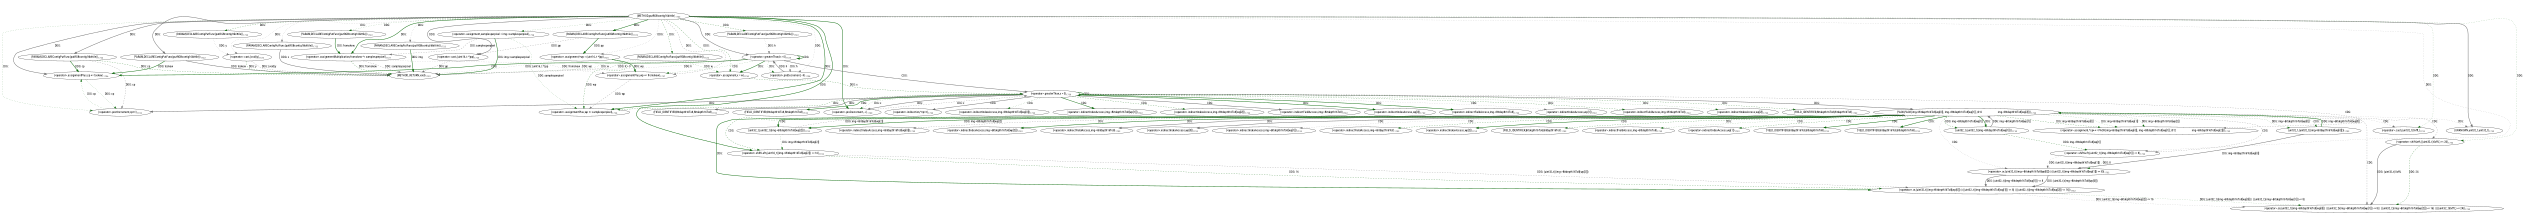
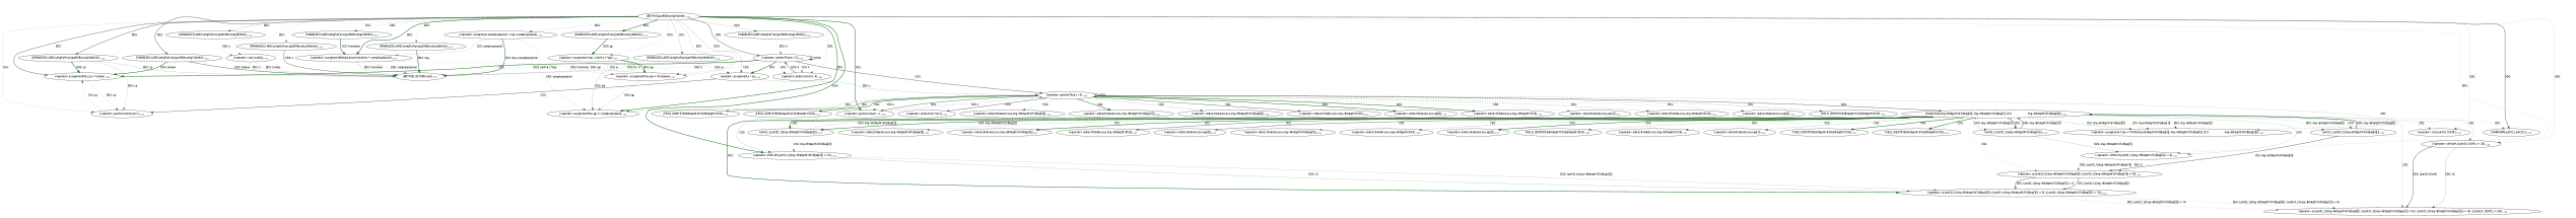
  digraph {
    fontname="Roboto Condensed"
    node [fontname="Roboto Condensed"]
    edge [color=darkgreen fontname="Roboto Condensed" style=bold]
    n1 [label=<(METHOD,putRGBcontig16bittile)<SUB>1722</SUB>>]
    n2 [label=<(PARAM,DECLAREContigPutFunc(putRGBcontig16bittile))<SUB>1722</SUB>>]
    n3 [label=<(PARAM,DECLAREContigPutFunc(putRGBcontig16bittile))<SUB>1722</SUB>>]
    n4 [label=<(PARAM,DECLAREContigPutFunc(putRGBcontig16bittile))<SUB>1722</SUB>>]
    n5 [label=<(PARAM,DECLAREContigPutFunc(putRGBcontig16bittile))<SUB>1722</SUB>>]
    n6 [label=<(PARAM,DECLAREContigPutFunc(putRGBcontig16bittile))<SUB>1722</SUB>>]
    n7 [label=<(PARAM,DECLAREContigPutFunc(putRGBcontig16bittile))<SUB>1722</SUB>>]
    n8 [label=<(PARAM,DECLAREContigPutFunc(putRGBcontig16bittile))<SUB>1722</SUB>>]
    n9 [label=<(PARAM,DECLAREContigPutFunc(putRGBcontig16bittile))<SUB>1722</SUB>>]
    n10 [label=<(PARAM,DECLAREContigPutFunc(putRGBcontig16bittile))<SUB>1722</SUB>>]
    n11 [label=<(&lt;operator&gt;.assignment,samplesperpixel = img-&gt;samplesperpixel)<SUB>1724</SUB>>]
    n12 [label=<(&lt;operator&gt;.assignment,*wp = (uint16_t *)pp)<SUB>1725</SUB>>]
    n13 [label=<(&lt;operator&gt;.cast,(void)y)<SUB>1726</SUB>>]
    n14 [label=<(&lt;operator&gt;.assignmentMultiplication,fromskew *= samplesperpixel)<SUB>1727</SUB>>]
    n15 [label=<(&lt;operator&gt;.greaterThan,h &gt; 0)<SUB>1728</SUB>>]
    n16 [label=<(&lt;operator&gt;.preDecrement,--h)<SUB>1728</SUB>>]
-   n17 [label=<(&lt;operator&gt;.cast,(uint16_t *)pp)<SUB>1725</SUB>>]
    n18 [label=<(&lt;operator&gt;.assignmentPlus,cp += toskew)<SUB>1736</SUB>>]
    n19 [label=<(&lt;operator&gt;.assignmentPlus,wp += fromskew)<SUB>1737</SUB>>]
    n20 [label=<(&lt;operator&gt;.preDecrement,--x)<SUB>1730</SUB>>]
    n21 [label=<(&lt;operator&gt;.assignment,x = w)<SUB>1730</SUB>>]
    n22 [label=<(&lt;operator&gt;.assignmentPlus,wp += samplesperpixel)<SUB>1734</SUB>>]
    n23 [label=<(&lt;operator&gt;.postIncrement,cp++)<SUB>1732</SUB>>]
    n24 [label=<(&lt;operator&gt;.shiftLeft,((uint32_t)0xffL) &lt;&lt; 24)<SUB>1732</SUB>>]
    n25 [label=<(&lt;operator&gt;.shiftLeft,(uint32_t)(img-&gt;Bitdepth16To8[wp[2]]) &lt;&lt; 16)<SUB>1732</SUB>>]
    n26 [label=<(&lt;operator&gt;.cast,(uint32_t)0xffL)<SUB>1732</SUB>>]
    n27 [label=<(&lt;operator&gt;.shiftLeft,(uint32_t)(img-&gt;Bitdepth16To8[wp[1]]) &lt;&lt; 8)<SUB>1732</SUB>>]
    n28 [label=<(UNKNOWN,uint32_t,uint32_t)<SUB>1732</SUB>>]
    n29 [label=<(METHOD_RETURN,void)<SUB>1722</SUB>>]
    n30 [label=<(&lt;operator&gt;.greaterThan,x &gt; 0)<SUB>1730</SUB>>]
    n31 [label=<(&lt;operator&gt;.assignment,*cp++ = PACK(img-&gt;Bitdepth16To8[wp[0]], img-&gt;Bitdepth16To8[wp[1]],\012                         img-&gt;Bitdepth16To8[wp[2]]))<SUB>1732</SUB>>]
    n32 [label=<(PACK,PACK(img-&gt;Bitdepth16To8[wp[0]], img-&gt;Bitdepth16To8[wp[1]],\012                         img-&gt;Bitdepth16To8[wp[2]]))<SUB>1732</SUB>>]
    n33 [label=<(&lt;operator&gt;.indirection,*cp++)<SUB>1732</SUB>>]
    n34 [label=<(&lt;operator&gt;.indirectIndexAccess,img-&gt;Bitdepth16To8[wp[0]])<SUB>1732</SUB>>]
    n35 [label=<(&lt;operator&gt;.indirectIndexAccess,img-&gt;Bitdepth16To8[wp[1]])<SUB>1732</SUB>>]
    n36 [label=<(&lt;operator&gt;.indirectIndexAccess,img-&gt;Bitdepth16To8[wp[2]])<SUB>1732</SUB>>]
    n37 [label=<(&lt;operator&gt;.indirectFieldAccess,img-&gt;Bitdepth16To8)<SUB>1732</SUB>>]
    n38 [label=<(&lt;operator&gt;.indirectIndexAccess,wp[0])<SUB>1732</SUB>>]
    n39 [label=<(&lt;operator&gt;.indirectFieldAccess,img-&gt;Bitdepth16To8)<SUB>1732</SUB>>]
    n40 [label=<(&lt;operator&gt;.indirectIndexAccess,wp[1])<SUB>1732</SUB>>]
    n41 [label=<(&lt;operator&gt;.indirectFieldAccess,img-&gt;Bitdepth16To8)<SUB>1732</SUB>>]
    n42 [label=<(&lt;operator&gt;.indirectIndexAccess,wp[2])<SUB>1732</SUB>>]
    n43 [label=<(FIELD_IDENTIFIER,Bitdepth16To8,Bitdepth16To8)<SUB>1732</SUB>>]
    n44 [label=<(FIELD_IDENTIFIER,Bitdepth16To8,Bitdepth16To8)<SUB>1732</SUB>>]
    n45 [label=<(FIELD_IDENTIFIER,Bitdepth16To8,Bitdepth16To8)<SUB>1732</SUB>>]
    n46 [label=<(&lt;operator&gt;.or,(uint32_t)(img-&gt;Bitdepth16To8[wp[0]]) | ((uint32_t)(img-&gt;Bitdepth16To8[wp[1]]) &lt;&lt; 8) | ((uint32_t)(img-&gt;Bitdepth16To8[wp[2]]) &lt;&lt; 16) | (((uint32_t)0xffL) &lt;&lt; 24))<SUB>1732</SUB>>]
    n47 [label=<(&lt;operator&gt;.or,(uint32_t)(img-&gt;Bitdepth16To8[wp[0]]) | ((uint32_t)(img-&gt;Bitdepth16To8[wp[1]]) &lt;&lt; 8) | ((uint32_t)(img-&gt;Bitdepth16To8[wp[2]]) &lt;&lt; 16))<SUB>1732</SUB>>]
    n48 [label=<(&lt;operator&gt;.or,(uint32_t)(img-&gt;Bitdepth16To8[wp[0]]) | ((uint32_t)(img-&gt;Bitdepth16To8[wp[1]]) &lt;&lt; 8))<SUB>1732</SUB>>]
    n49 [label=<(uint32_t,(uint32_t)(img-&gt;Bitdepth16To8[wp[0]]))<SUB>1732</SUB>>]
    n50 [label=<(uint32_t,(uint32_t)(img-&gt;Bitdepth16To8[wp[2]]))<SUB>1732</SUB>>]
    n51 [label=<(uint32_t,(uint32_t)(img-&gt;Bitdepth16To8[wp[1]]))<SUB>1732</SUB>>]
    n52 [label=<(&lt;operator&gt;.indirectIndexAccess,img-&gt;Bitdepth16To8[wp[0]])<SUB>1732</SUB>>]
    n53 [label=<(&lt;operator&gt;.indirectIndexAccess,img-&gt;Bitdepth16To8[wp[2]])<SUB>1732</SUB>>]
    n54 [label=<(&lt;operator&gt;.indirectFieldAccess,img-&gt;Bitdepth16To8)<SUB>1732</SUB>>]
    n55 [label=<(&lt;operator&gt;.indirectIndexAccess,wp[0])<SUB>1732</SUB>>]
    n56 [label=<(&lt;operator&gt;.indirectIndexAccess,img-&gt;Bitdepth16To8[wp[1]])<SUB>1732</SUB>>]
    n57 [label=<(&lt;operator&gt;.indirectFieldAccess,img-&gt;Bitdepth16To8)<SUB>1732</SUB>>]
    n58 [label=<(&lt;operator&gt;.indirectIndexAccess,wp[2])<SUB>1732</SUB>>]
    n59 [label=<(FIELD_IDENTIFIER,Bitdepth16To8,Bitdepth16To8)<SUB>1732</SUB>>]
    n60 [label=<(&lt;operator&gt;.indirectFieldAccess,img-&gt;Bitdepth16To8)<SUB>1732</SUB>>]
    n61 [label=<(&lt;operator&gt;.indirectIndexAccess,wp[1])<SUB>1732</SUB>>]
    n62 [label=<(FIELD_IDENTIFIER,Bitdepth16To8,Bitdepth16To8)<SUB>1732</SUB>>]
    n63 [label=<(FIELD_IDENTIFIER,Bitdepth16To8,Bitdepth16To8)<SUB>1732</SUB>>]
    n1 -> n2 [color=gray40 label="DDG: " style=dotted]
    n1 -> n3 [color=gray40 label="DDG: "]
    n1 -> n4 [color=gray40 label="DDG: " style=dotted]
    n1 -> n5 [label="DDG: " style=dashed]
    n1 -> n6 [label="DDG: " style=dashed]
    n1 -> n7 [label="DDG: " style=dashed]
    n1 -> n8 [label="DDG: " style=dotted]
    n1 -> n9 [color=gray40 label="DDG: "]
    n1 -> n10 [label="DDG: "]
    n1 -> n11 [label="DDG: " style=dotted]
    n1 -> n12 [color=gray40 label="DDG: " style=dotted]
    n1 -> n13 [color=gray40 label="DDG: " style=dotted]
    n1 -> n14 [label="DDG: "]
    n1 -> n15 [color=gray40 label="DDG: "]
    n1 -> n16 [color=gray40 label="DDG: " style=dotted]
-   n1 -> n17 [color=gray40 label="DDG: "]
    n1 -> n18 [color=gray40 label="DDG: "]
    n1 -> n19 [color=gray40 label="DDG: " style=dashed]
    n1 -> n20 [label="DDG: "]
    n1 -> n21 [label="DDG: " style=dashed]
    n1 -> n22 [label="DDG: "]
    n1 -> n23 [label="DDG: " style=dotted]
    n1 -> n24 [label="DDG: " style=dotted]
    n1 -> n25 [label="DDG: "]
    n1 -> n26 [label="DDG: " style=dotted]
    n1 -> n27 [color=gray40 label="DDG: " style=dotted]
    n1 -> n28 [color=gray40 label="DDG: "]
    n2 -> n29 [label="DDG: img"]
    n3 -> n18 [label="DDG: cp"]
    n3 -> n23 [color=gray40 label="DDG: cp" style=dashed]
    n3 -> n29 [label="DDG: cp" style=dashed]
    n4 -> n29 [color=gray40 label="DDG: x"]
    n5 -> n13 [color=gray40 label="DDG: y" style=dotted]
    n6 -> n21 [label="DDG: w" style=dotted]
    n6 -> n29 [label="DDG: w" style=dotted]
    n7 -> n15 [color=gray40 label="DDG: h" style=dotted]
    n8 -> n14 [label="DDG: fromskew"]
    n9 -> n18 [label="DDG: toskew"]
    n9 -> n29 [color=gray40 label="DDG: toskew"]
    n10 -> n12 [label="DDG: pp"]
-   n10 -> n17 [color=gray40 label="DDG: pp" style=dashed]
    n11 -> n14 [color=gray40 label="DDG: samplesperpixel" style=dashed]
    n11 -> n22 [label="DDG: samplesperpixel" style=dotted]
    n11 -> n29 [label="DDG: img-&gt;samplesperpixel"]
    n12 -> n19 [label="DDG: wp"]
    n12 -> n22 [label="DDG: wp" style=dashed]
    n12 -> n29 [color=gray40 label="DDG: wp" style=dotted]
    n12 -> n29 [color=gray40 label="DDG: (uint16_t *)pp" style=dotted]
    n13 -> n29 [label="DDG: y" style=dashed]
    n13 -> n29 [color=gray40 label="DDG: (void)y" style=dashed]
    n14 -> n19 [color=gray40 label="DDG: fromskew" style=dotted]
    n14 -> n29 [label="DDG: fromskew" style=dashed]
    n14 -> n29 [color=gray40 label="DDG: samplesperpixel" style=dashed]
    n15 -> n15 [label="CDG: "]
    n15 -> n16 [color=gray40 label="DDG: h" style=dotted]
    n15 -> n16 [label="CDG: " style=dotted]
    n15 -> n18 [label="CDG: "]
    n15 -> n19 [label="CDG: " style=dotted]
    n15 -> n21 [label="CDG: "]
    n15 -> n29 [color=gray40 label="DDG: h" style=dotted]
    n15 -> n29 [color=gray40 label="DDG: h &gt; 0" style=dashed]
    n15 -> n30 [color=gray40 label="CDG: "]
    n16 -> n15 [color=gray40 label="DDG: h"]
-   n17 -> n29 [color=gray40 label="DDG: pp" style=dashed]
    n18 -> n23 [label="DDG: cp" style=dotted]
    n19 -> n22 [color=gray40 label="DDG: wp" style=dashed]
    n20 -> n30 [color=gray40 label="DDG: x" style=dashed]
    n21 -> n30 [label="DDG: x" style=dashed]
    n23 -> n18 [label="DDG: cp" style=dotted]
    n24 -> n46 [color=gray40 label="DDG: (uint32_t)0xffL"]
    n24 -> n46 [label="DDG: 24" style=dashed]
    n25 -> n47 [color=gray40 label="DDG: (uint32_t)(img-&gt;Bitdepth16To8[wp[2]])" style=dashed]
    n25 -> n47 [label="DDG: 16" style=dashed]
    n27 -> n48 [color=gray40 label="DDG: (uint32_t)(img-&gt;Bitdepth16To8[wp[1]])" style=dotted]
    n27 -> n48 [label="DDG: 8" style=dotted]
    n30 -> n20 [label="DDG: x" style=dotted]
    n30 -> n20 [color=gray40 label="CDG: "]
    n30 -> n22 [label="CDG: " style=dashed]
-   n30 -> n23 [color=gray40 label="CDG: "]
+   n21 -> n23 [color=gray40 label="CDG: "]
    n30 -> n30 [label="CDG: "]
    n30 -> n31 [color=gray40 label="CDG: " style=dashed]
    n30 -> n32 [color=gray40 label="CDG: "]
    n30 -> n33 [color=gray40 label="CDG: "]
    n30 -> n34 [label="CDG: " style=dotted]
    n30 -> n35 [label="CDG: "]
    n30 -> n36 [label="CDG: " style=dashed]
    n30 -> n37 [color=gray40 label="CDG: "]
    n30 -> n38 [label="CDG: "]
    n30 -> n39 [label="CDG: "]
    n30 -> n40 [color=gray40 label="CDG: " style=dotted]
    n30 -> n41 [label="CDG: " style=dashed]
    n30 -> n42 [label="CDG: " style=dotted]
    n30 -> n43 [label="CDG: " style=dashed]
    n30 -> n44 [color=gray40 label="CDG: "]
    n30 -> n45 [label="CDG: "]
    n32 -> n24 [color=gray40 label="CDG: " style=dashed]
    n32 -> n25 [label="CDG: " style=dashed]
    n32 -> n26 [color=gray40 label="CDG: " style=dotted]
    n32 -> n27 [color=gray40 label="CDG: " style=dashed]
    n32 -> n28 [color=gray40 label="CDG: " style=dotted]
    n32 -> n31 [label="DDG: img-&gt;Bitdepth16To8[wp[0]]" style=dashed]
    n32 -> n31 [label="DDG: img-&gt;Bitdepth16To8[wp[1]]" style=dotted]
    n32 -> n31 [label="DDG: img-&gt;Bitdepth16To8[wp[2]]" style=dotted]
    n32 -> n46 [color=gray40 label="CDG: " style=dashed]
    n32 -> n47 [label="CDG: "]
    n32 -> n48 [color=gray40 label="CDG: " style=dotted]
    n32 -> n49 [label="DDG: img-&gt;Bitdepth16To8[wp[0]]" style=dotted]
    n32 -> n49 [label="CDG: " style=dotted]
    n32 -> n50 [label="DDG: img-&gt;Bitdepth16To8[wp[2]]"]
    n32 -> n50 [label="CDG: "]
    n32 -> n51 [label="DDG: img-&gt;Bitdepth16To8[wp[1]]" style=dashed]
    n32 -> n51 [label="CDG: "]
    n32 -> n52 [color=gray40 label="CDG: " style=dashed]
    n32 -> n53 [label="CDG: "]
    n32 -> n54 [color=gray40 label="CDG: "]
    n32 -> n55 [color=gray40 label="CDG: "]
    n32 -> n56 [color=gray40 label="CDG: " style=dotted]
    n32 -> n57 [label="CDG: " style=dashed]
    n32 -> n58 [label="CDG: "]
    n32 -> n59 [label="CDG: " style=dashed]
    n32 -> n60 [label="CDG: " style=dotted]
    n32 -> n61 [label="CDG: " style=dashed]
    n32 -> n62 [label="CDG: "]
    n32 -> n63 [label="CDG: "]
    n47 -> n46 [label="DDG: (uint32_t)(img-&gt;Bitdepth16To8[wp[0]]) | ((uint32_t)(img-&gt;Bitdepth16To8[wp[1]]) &lt;&lt; 8)" style=dotted]
    n47 -> n46 [color=gray40 label="DDG: (uint32_t)(img-&gt;Bitdepth16To8[wp[2]]) &lt;&lt; 16" style=dotted]
    n48 -> n47 [color=gray40 label="DDG: (uint32_t)(img-&gt;Bitdepth16To8[wp[0]])"]
    n48 -> n47 [color=gray40 label="DDG: (uint32_t)(img-&gt;Bitdepth16To8[wp[1]]) &lt;&lt; 8"]
    n49 -> n32 [label="DDG: img-&gt;Bitdepth16To8[wp[0]]"]
    n49 -> n48 [color=gray40 label="DDG: img-&gt;Bitdepth16To8[wp[0]]"]
    n50 -> n25 [label="DDG: img-&gt;Bitdepth16To8[wp[2]]" style=dotted]
    n50 -> n32 [color=gray40 label="DDG: img-&gt;Bitdepth16To8[wp[2]]" style=dashed]
    n51 -> n27 [label="DDG: img-&gt;Bitdepth16To8[wp[1]]" style=dashed]
    n51 -> n32 [color=gray40 label="DDG: img-&gt;Bitdepth16To8[wp[1]]"]
  }
